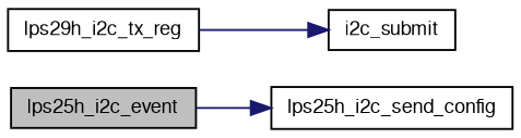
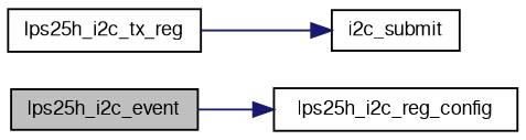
  digraph {
    rankdir=LR
    node [color=black fillcolor=white fontname=FreeSans fontsize=10 shape=record style=filled]
    edge [color=midnightblue fontname=FreeSans fontsize=10 labelfontname=FreeSans labelfontsize=10 style=solid]
    n1 [fillcolor=grey75 fontcolor=black height=0.2 label=lps25h_i2c_event width=0.4]
-   n2 [height=0.2 label=lps25h_i2c_send_config width=0.4]
-   n3 [height=0.2 label=lps29h_i2c_tx_reg width=0.4]
+   n2 [height=0.2 label=lps25h_i2c_reg_config width=0.4]
+   n3 [height=0.2 label=lps25h_i2c_tx_reg width=0.4]
    n4 [height=0.2 label=i2c_submit width=0.4]
    n1 -> n2
    n3 -> n4
  }
